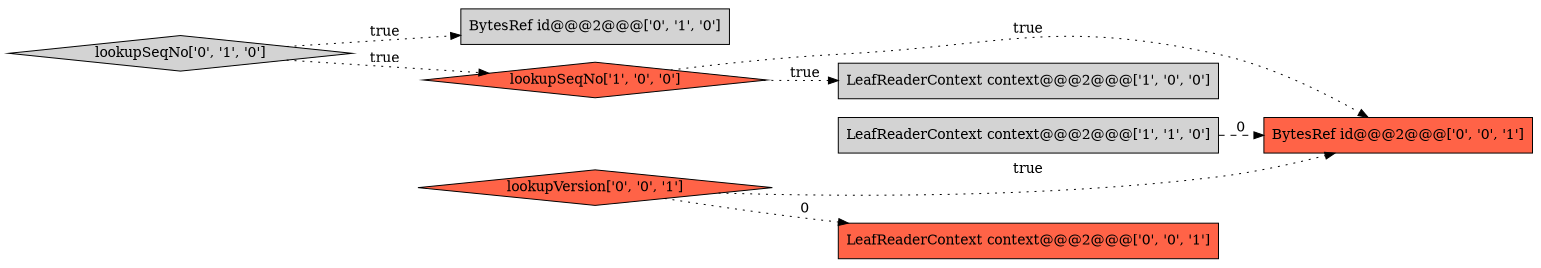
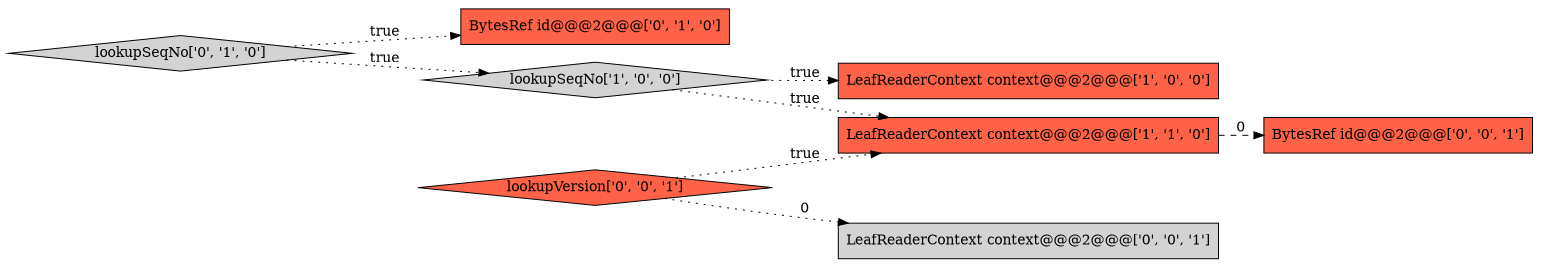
  digraph {
    rankdir=LR
    node [fillcolor=tomato shape=box style=filled]
    edge [style=dotted]
    n1 [fillcolor=lightgray label="lookupSeqNo['0', '1', '0']" shape=diamond]
-   n2 [fillcolor=lightgray label="BytesRef id@@@2@@@['0', '1', '0']"]
-   n3 [label="lookupSeqNo['1', '0', '0']" shape=diamond]
-   n4 [fillcolor=lightgray label="LeafReaderContext context@@@2@@@['1', '1', '0']"]
+   n2 [label="BytesRef id@@@2@@@['0', '1', '0']"]
+   n3 [fillcolor=lightgray label="lookupSeqNo['1', '0', '0']" shape=diamond]
+   n4 [label="LeafReaderContext context@@@2@@@['1', '1', '0']"]
    n5 [label="BytesRef id@@@2@@@['0', '0', '1']"]
-   n6 [fillcolor=lightgray label="LeafReaderContext context@@@2@@@['1', '0', '0']"]
+   n6 [label="LeafReaderContext context@@@2@@@['1', '0', '0']"]
    n7 [label="lookupVersion['0', '0', '1']" shape=diamond]
-   n8 [label="LeafReaderContext context@@@2@@@['0', '0', '1']"]
+   n8 [fillcolor=lightgray label="LeafReaderContext context@@@2@@@['0', '0', '1']"]
    n1 -> n2 [label=true]
    n1 -> n3 [label=true]
-   n3 -> n5 [label=true]
+   n3 -> n4 [label=true]
    n3 -> n6 [label=true]
    n4 -> n5 [label=0 style=dashed]
-   n7 -> n5 [label=true]
+   n7 -> n4 [label=true]
    n7 -> n8 [label=0]
  }
